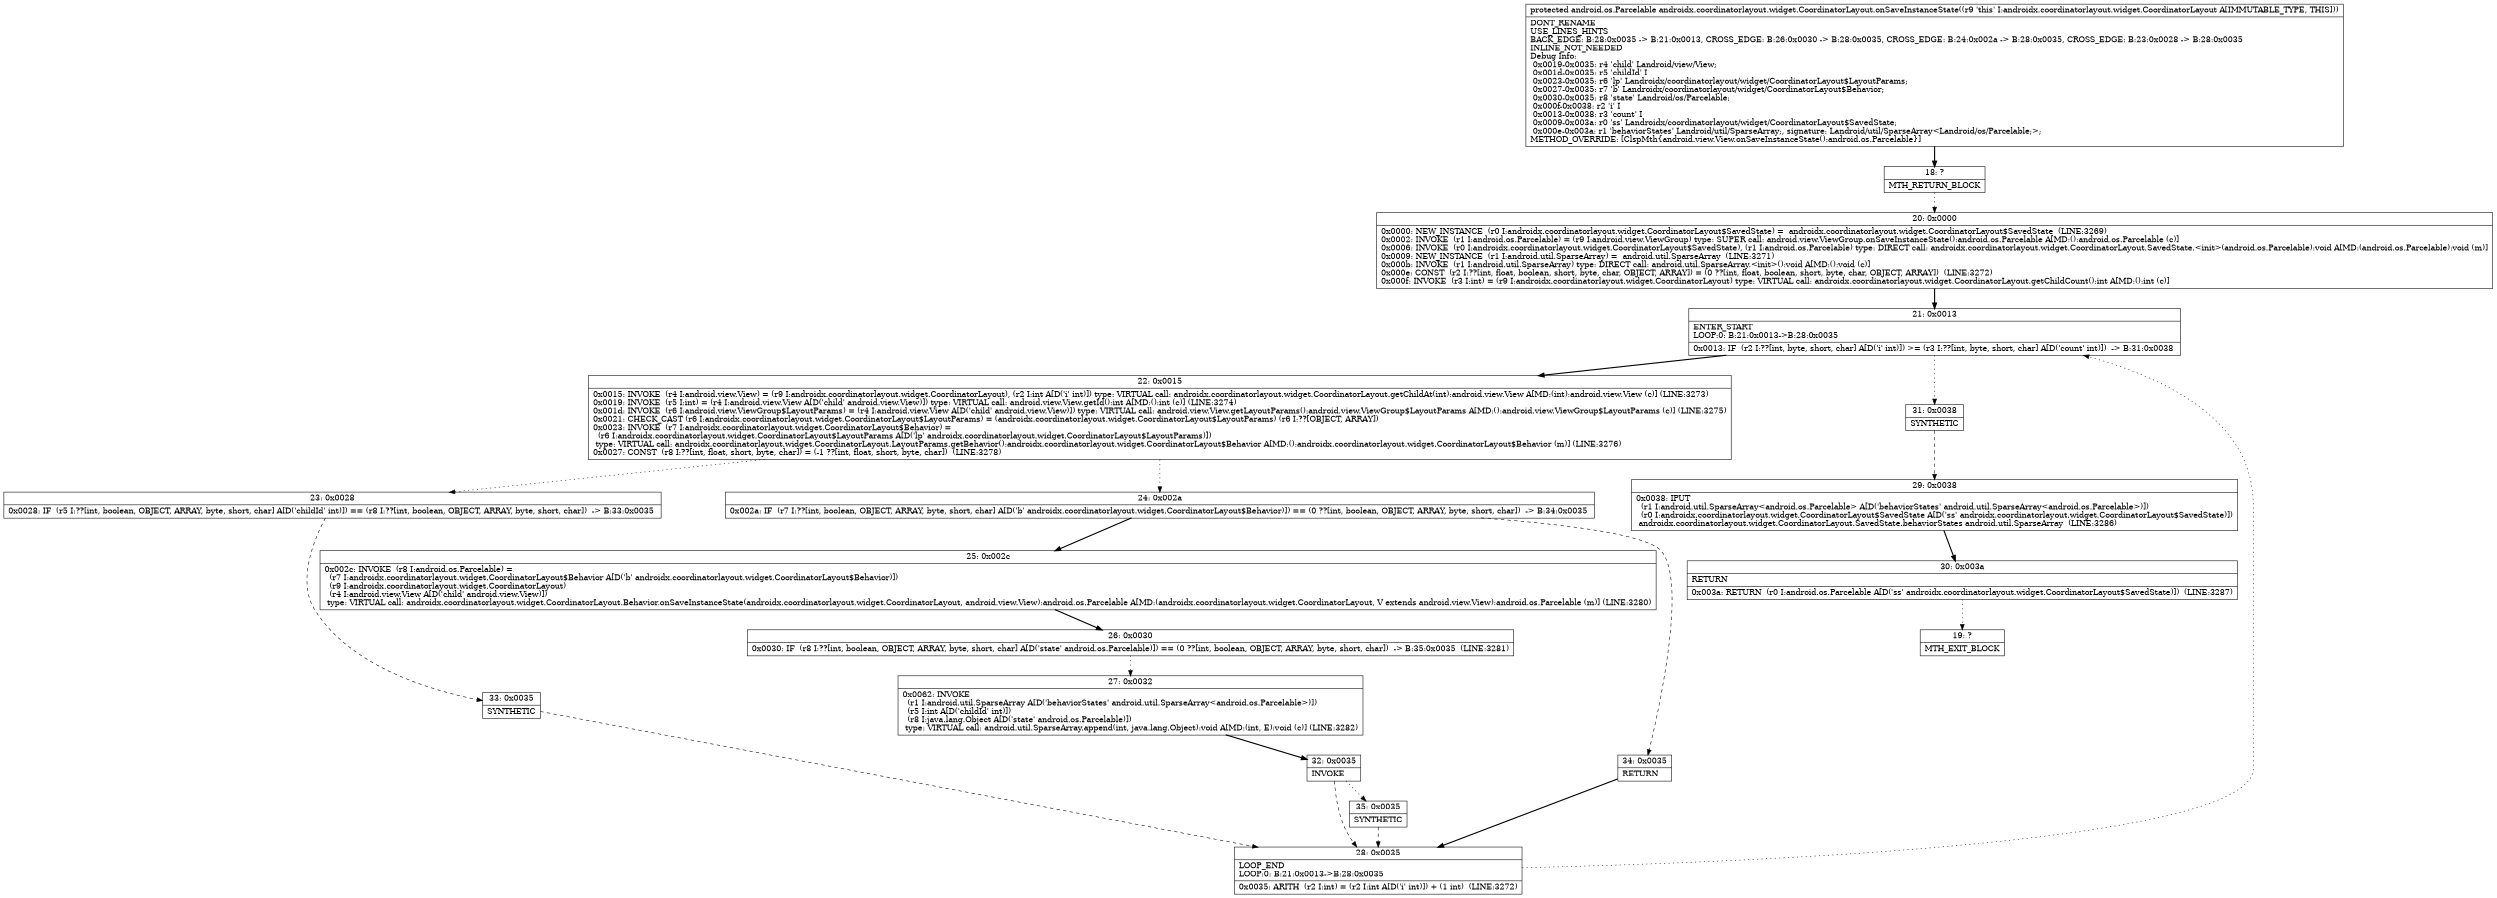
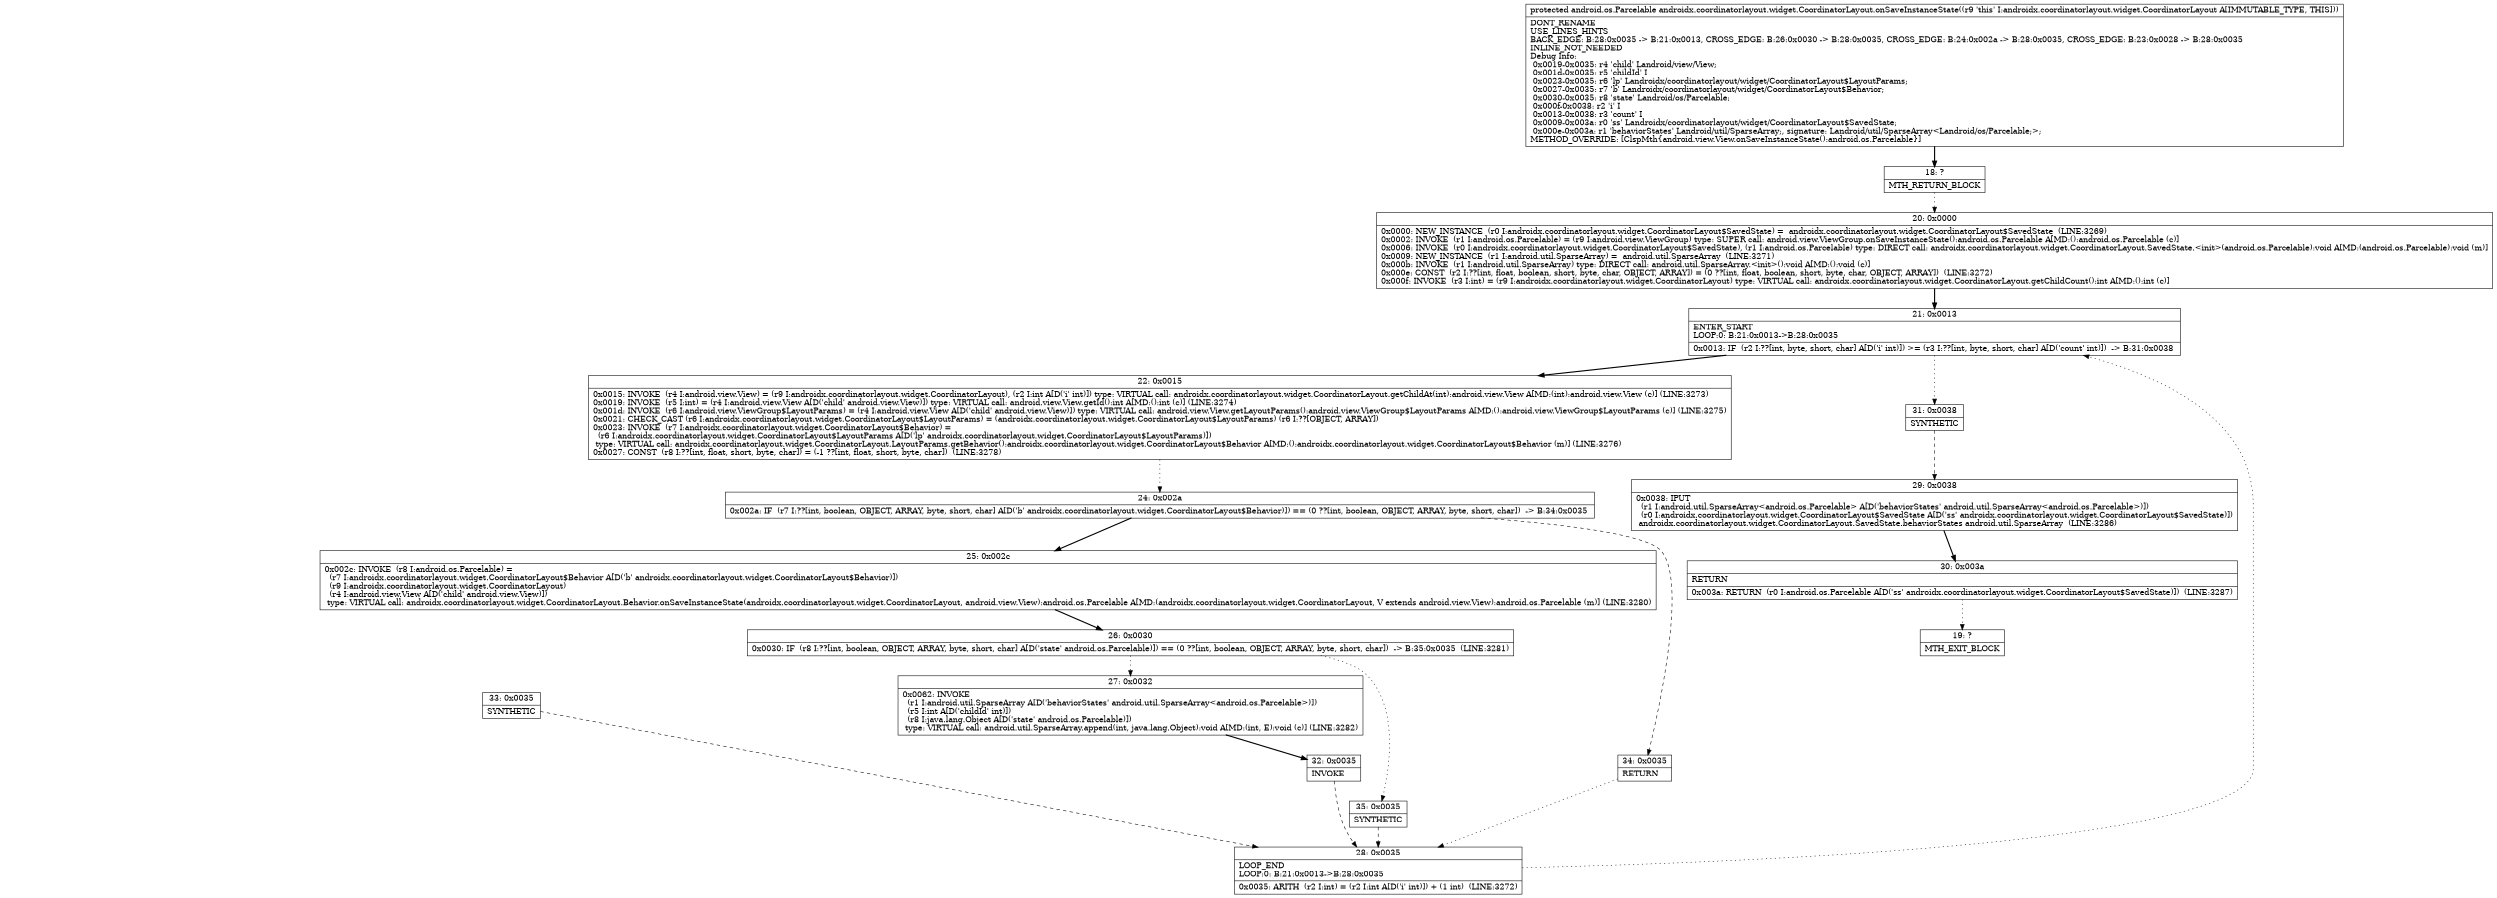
  digraph {
    node [shape=record]
    edge [style=dotted]
    n1 [label="{18\:\ ?|MTH_RETURN_BLOCK\l}"]
    n2 [label="{20\:\ 0x0000|0x0000: NEW_INSTANCE  (r0 I:androidx.coordinatorlayout.widget.CoordinatorLayout$SavedState) =  androidx.coordinatorlayout.widget.CoordinatorLayout$SavedState  (LINE:3269)\l0x0002: INVOKE  (r1 I:android.os.Parcelable) = (r9 I:android.view.ViewGroup) type: SUPER call: android.view.ViewGroup.onSaveInstanceState():android.os.Parcelable A[MD:():android.os.Parcelable (c)]\l0x0006: INVOKE  (r0 I:androidx.coordinatorlayout.widget.CoordinatorLayout$SavedState), (r1 I:android.os.Parcelable) type: DIRECT call: androidx.coordinatorlayout.widget.CoordinatorLayout.SavedState.\<init\>(android.os.Parcelable):void A[MD:(android.os.Parcelable):void (m)]\l0x0009: NEW_INSTANCE  (r1 I:android.util.SparseArray) =  android.util.SparseArray  (LINE:3271)\l0x000b: INVOKE  (r1 I:android.util.SparseArray) type: DIRECT call: android.util.SparseArray.\<init\>():void A[MD:():void (c)]\l0x000e: CONST  (r2 I:??[int, float, boolean, short, byte, char, OBJECT, ARRAY]) = (0 ??[int, float, boolean, short, byte, char, OBJECT, ARRAY])  (LINE:3272)\l0x000f: INVOKE  (r3 I:int) = (r9 I:androidx.coordinatorlayout.widget.CoordinatorLayout) type: VIRTUAL call: androidx.coordinatorlayout.widget.CoordinatorLayout.getChildCount():int A[MD:():int (c)]\l}"]
    n3 [label="{21\:\ 0x0013|ENTER_START\lLOOP:0: B:21:0x0013\-\>B:28:0x0035\l|0x0013: IF  (r2 I:??[int, byte, short, char] A[D('i' int)]) \>= (r3 I:??[int, byte, short, char] A[D('count' int)])  \-\> B:31:0x0038 \l}"]
    n4 [label="{22\:\ 0x0015|0x0015: INVOKE  (r4 I:android.view.View) = (r9 I:androidx.coordinatorlayout.widget.CoordinatorLayout), (r2 I:int A[D('i' int)]) type: VIRTUAL call: androidx.coordinatorlayout.widget.CoordinatorLayout.getChildAt(int):android.view.View A[MD:(int):android.view.View (c)] (LINE:3273)\l0x0019: INVOKE  (r5 I:int) = (r4 I:android.view.View A[D('child' android.view.View)]) type: VIRTUAL call: android.view.View.getId():int A[MD:():int (c)] (LINE:3274)\l0x001d: INVOKE  (r6 I:android.view.ViewGroup$LayoutParams) = (r4 I:android.view.View A[D('child' android.view.View)]) type: VIRTUAL call: android.view.View.getLayoutParams():android.view.ViewGroup$LayoutParams A[MD:():android.view.ViewGroup$LayoutParams (c)] (LINE:3275)\l0x0021: CHECK_CAST (r6 I:androidx.coordinatorlayout.widget.CoordinatorLayout$LayoutParams) = (androidx.coordinatorlayout.widget.CoordinatorLayout$LayoutParams) (r6 I:??[OBJECT, ARRAY]) \l0x0023: INVOKE  (r7 I:androidx.coordinatorlayout.widget.CoordinatorLayout$Behavior) = \l  (r6 I:androidx.coordinatorlayout.widget.CoordinatorLayout$LayoutParams A[D('lp' androidx.coordinatorlayout.widget.CoordinatorLayout$LayoutParams)])\l type: VIRTUAL call: androidx.coordinatorlayout.widget.CoordinatorLayout.LayoutParams.getBehavior():androidx.coordinatorlayout.widget.CoordinatorLayout$Behavior A[MD:():androidx.coordinatorlayout.widget.CoordinatorLayout$Behavior (m)] (LINE:3276)\l0x0027: CONST  (r8 I:??[int, float, short, byte, char]) = (\-1 ??[int, float, short, byte, char])  (LINE:3278)\l}"]
    n5 [label="{31\:\ 0x0038|SYNTHETIC\l}"]
-   n6 [label="{23\:\ 0x0028|0x0028: IF  (r5 I:??[int, boolean, OBJECT, ARRAY, byte, short, char] A[D('childId' int)]) == (r8 I:??[int, boolean, OBJECT, ARRAY, byte, short, char])  \-\> B:33:0x0035 \l}"]
    n7 [label="{24\:\ 0x002a|0x002a: IF  (r7 I:??[int, boolean, OBJECT, ARRAY, byte, short, char] A[D('b' androidx.coordinatorlayout.widget.CoordinatorLayout$Behavior)]) == (0 ??[int, boolean, OBJECT, ARRAY, byte, short, char])  \-\> B:34:0x0035 \l}"]
    n8 [label="{29\:\ 0x0038|0x0038: IPUT  \l  (r1 I:android.util.SparseArray\<android.os.Parcelable\> A[D('behaviorStates' android.util.SparseArray\<android.os.Parcelable\>)])\l  (r0 I:androidx.coordinatorlayout.widget.CoordinatorLayout$SavedState A[D('ss' androidx.coordinatorlayout.widget.CoordinatorLayout$SavedState)])\l androidx.coordinatorlayout.widget.CoordinatorLayout.SavedState.behaviorStates android.util.SparseArray  (LINE:3286)\l}"]
    n9 [label="{33\:\ 0x0035|SYNTHETIC\l}"]
    n10 [label="{25\:\ 0x002c|0x002c: INVOKE  (r8 I:android.os.Parcelable) = \l  (r7 I:androidx.coordinatorlayout.widget.CoordinatorLayout$Behavior A[D('b' androidx.coordinatorlayout.widget.CoordinatorLayout$Behavior)])\l  (r9 I:androidx.coordinatorlayout.widget.CoordinatorLayout)\l  (r4 I:android.view.View A[D('child' android.view.View)])\l type: VIRTUAL call: androidx.coordinatorlayout.widget.CoordinatorLayout.Behavior.onSaveInstanceState(androidx.coordinatorlayout.widget.CoordinatorLayout, android.view.View):android.os.Parcelable A[MD:(androidx.coordinatorlayout.widget.CoordinatorLayout, V extends android.view.View):android.os.Parcelable (m)] (LINE:3280)\l}"]
    n11 [label="{34\:\ 0x0035|RETURN\l}"]
    n12 [label="{28\:\ 0x0035|LOOP_END\lLOOP:0: B:21:0x0013\-\>B:28:0x0035\l|0x0035: ARITH  (r2 I:int) = (r2 I:int A[D('i' int)]) + (1 int)  (LINE:3272)\l}"]
    n13 [label="{26\:\ 0x0030|0x0030: IF  (r8 I:??[int, boolean, OBJECT, ARRAY, byte, short, char] A[D('state' android.os.Parcelable)]) == (0 ??[int, boolean, OBJECT, ARRAY, byte, short, char])  \-\> B:35:0x0035  (LINE:3281)\l}"]
    n14 [label="{27\:\ 0x0032|0x0062: INVOKE  \l  (r1 I:android.util.SparseArray A[D('behaviorStates' android.util.SparseArray\<android.os.Parcelable\>)])\l  (r5 I:int A[D('childId' int)])\l  (r8 I:java.lang.Object A[D('state' android.os.Parcelable)])\l type: VIRTUAL call: android.util.SparseArray.append(int, java.lang.Object):void A[MD:(int, E):void (c)] (LINE:3282)\l}"]
    n15 [label="{35\:\ 0x0035|SYNTHETIC\l}"]
    n16 [label="{32\:\ 0x0035|INVOKE\l}"]
    n17 [label="{30\:\ 0x003a|RETURN\l|0x003a: RETURN  (r0 I:android.os.Parcelable A[D('ss' androidx.coordinatorlayout.widget.CoordinatorLayout$SavedState)])  (LINE:3287)\l}"]
    n18 [label="{19\:\ ?|MTH_EXIT_BLOCK\l}"]
    n19 [label="{protected android.os.Parcelable androidx.coordinatorlayout.widget.CoordinatorLayout.onSaveInstanceState((r9 'this' I:androidx.coordinatorlayout.widget.CoordinatorLayout A[IMMUTABLE_TYPE, THIS]))  | DONT_RENAME\lUSE_LINES_HINTS\lBACK_EDGE: B:28:0x0035 \-\> B:21:0x0013, CROSS_EDGE: B:26:0x0030 \-\> B:28:0x0035, CROSS_EDGE: B:24:0x002a \-\> B:28:0x0035, CROSS_EDGE: B:23:0x0028 \-\> B:28:0x0035\lINLINE_NOT_NEEDED\lDebug Info:\l  0x0019\-0x0035: r4 'child' Landroid\/view\/View;\l  0x001d\-0x0035: r5 'childId' I\l  0x0023\-0x0035: r6 'lp' Landroidx\/coordinatorlayout\/widget\/CoordinatorLayout$LayoutParams;\l  0x0027\-0x0035: r7 'b' Landroidx\/coordinatorlayout\/widget\/CoordinatorLayout$Behavior;\l  0x0030\-0x0035: r8 'state' Landroid\/os\/Parcelable;\l  0x000f\-0x0038: r2 'i' I\l  0x0013\-0x0038: r3 'count' I\l  0x0009\-0x003a: r0 'ss' Landroidx\/coordinatorlayout\/widget\/CoordinatorLayout$SavedState;\l  0x000e\-0x003a: r1 'behaviorStates' Landroid\/util\/SparseArray;, signature: Landroid\/util\/SparseArray\<Landroid\/os\/Parcelable;\>;\lMETHOD_OVERRIDE: [ClspMth\{android.view.View.onSaveInstanceState():android.os.Parcelable\}]\l}"]
    n1 -> n2
    n2 -> n3 [style=bold]
    n3 -> n4 [style=bold]
    n3 -> n5
-   n4 -> n6
    n4 -> n7
    n5 -> n8 [style=dashed]
-   n6 -> n9 [style=dashed]
    n7 -> n10 [style=bold]
    n7 -> n11 [style=dashed]
    n8 -> n17 [style=bold]
    n9 -> n12 [style=dashed]
    n10 -> n13 [style=bold]
-   n11 -> n12 [style=bold]
+   n11 -> n12
    n12 -> n3
    n13 -> n14
-   n16 -> n15
+   n13 -> n15
    n14 -> n16 [style=bold]
    n15 -> n12 [style=dashed]
    n16 -> n12 [style=dashed]
    n17 -> n18
    n19 -> n1 [style=bold]
  }
